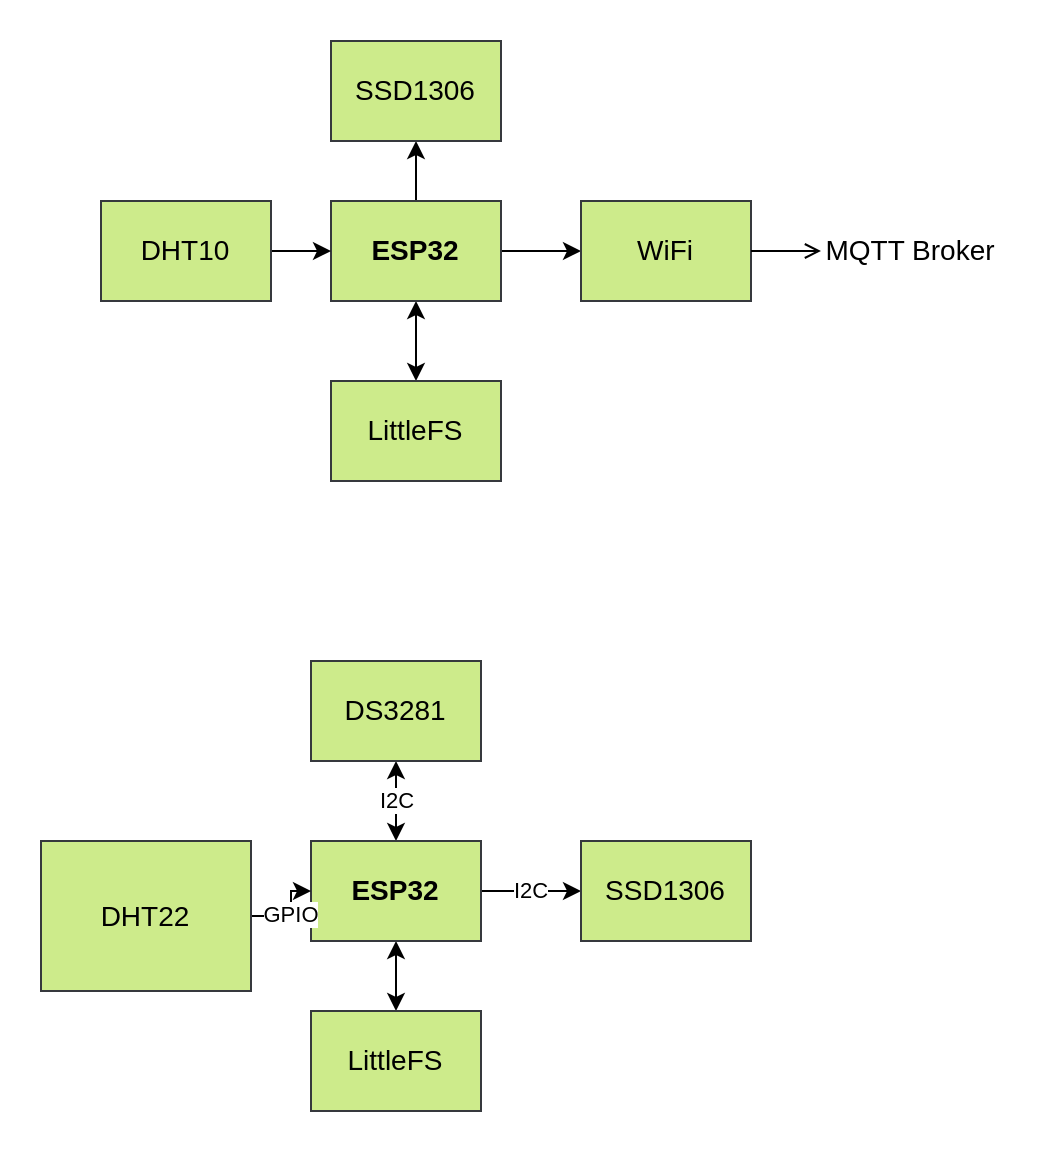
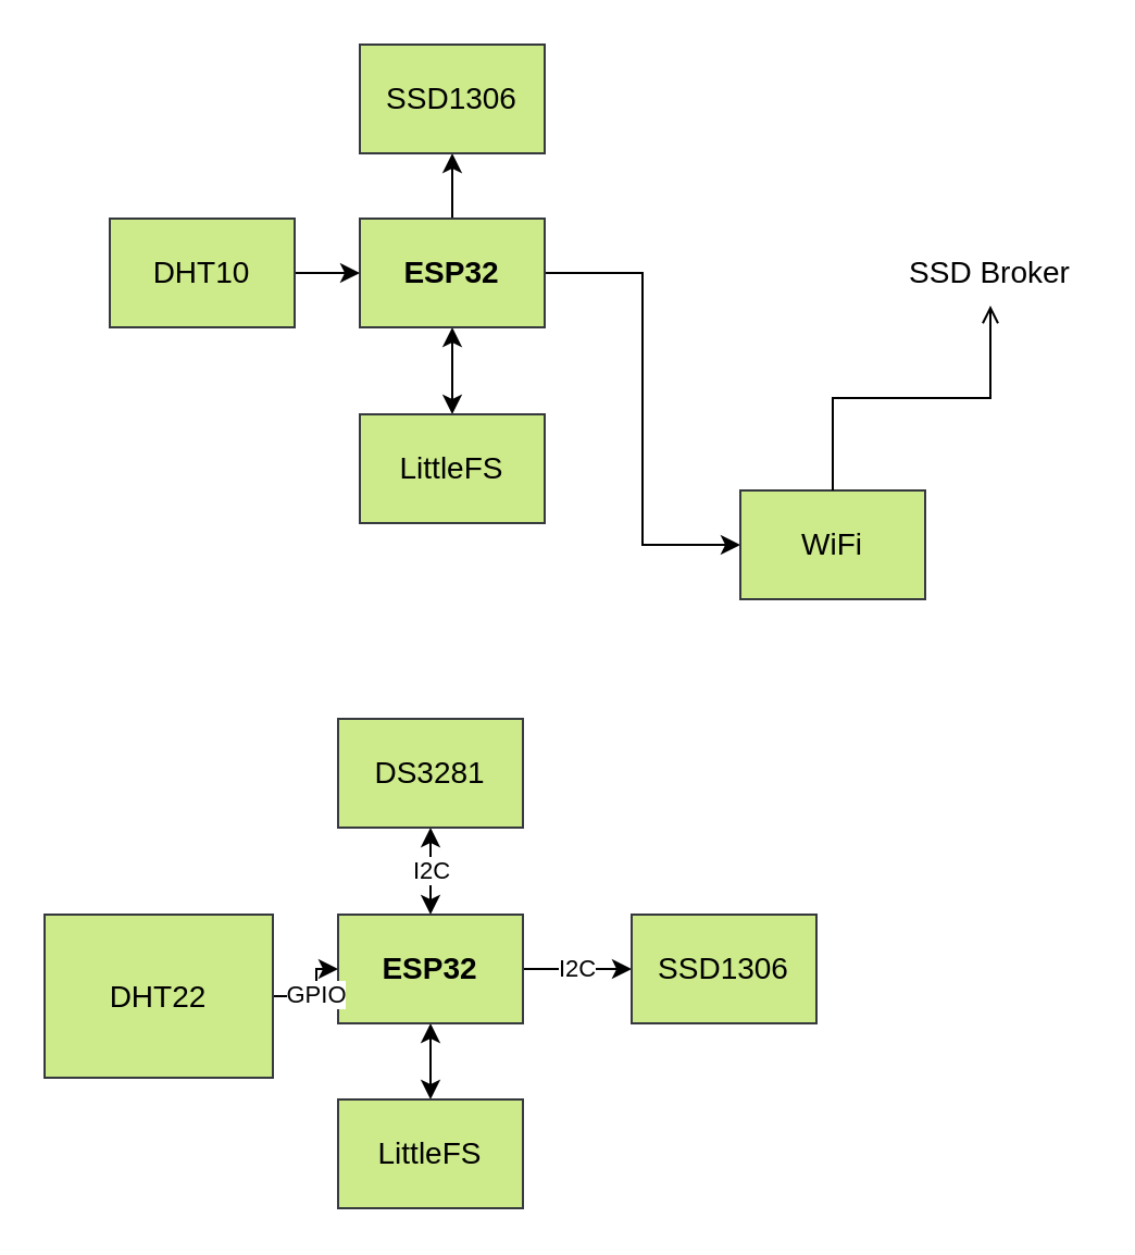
  <mxCell id="0" />
  <mxCell id="1" parent="0" />
  <mxCell id="2" style="edgeStyle=orthogonalEdgeStyle;rounded=0;orthogonalLoop=1;jettySize=auto;html=1;entryX=0.5;entryY=0;entryDx=0;entryDy=0;startArrow=classic;startFill=1;" parent="1" source="5" target="8" edge="1"><mxGeometry relative="1" as="geometry" /></mxCell>
  <mxCell id="3" style="edgeStyle=orthogonalEdgeStyle;rounded=0;orthogonalLoop=1;jettySize=auto;html=1;entryX=0;entryY=0.5;entryDx=0;entryDy=0;" parent="1" source="5" target="9" edge="1"><mxGeometry relative="1" as="geometry" /></mxCell>
  <mxCell id="4" style="edgeStyle=orthogonalEdgeStyle;rounded=0;orthogonalLoop=1;jettySize=auto;html=1;entryX=0.5;entryY=1;entryDx=0;entryDy=0;" parent="1" source="5" target="10" edge="1"><mxGeometry relative="1" as="geometry" /></mxCell>
  <mxCell id="5" value="ESP32" style="rounded=0;whiteSpace=wrap;html=1;fillColor=#cdeb8b;strokeColor=#36393d;fontStyle=1;fontSize=14;" parent="1" vertex="1"><mxGeometry x="165" y="100" width="85" height="50" as="geometry" /></mxCell>
  <mxCell id="6" style="edgeStyle=orthogonalEdgeStyle;rounded=0;orthogonalLoop=1;jettySize=auto;html=1;entryX=0;entryY=0.5;entryDx=0;entryDy=0;" parent="1" source="7" target="5" edge="1"><mxGeometry relative="1" as="geometry" /></mxCell>
  <mxCell id="7" value="DHT10" style="rounded=0;whiteSpace=wrap;html=1;fillColor=#cdeb8b;strokeColor=#36393d;fontStyle=0;fontSize=14;" parent="1" vertex="1"><mxGeometry x="50" y="100" width="85" height="50" as="geometry" /></mxCell>
  <mxCell id="8" value="LittleFS" style="rounded=0;whiteSpace=wrap;html=1;fillColor=#cdeb8b;strokeColor=#36393d;fontStyle=0;fontSize=14;" parent="1" vertex="1"><mxGeometry x="165" y="190" width="85" height="50" as="geometry" /></mxCell>
- <mxCell id="9" value="WiFi" style="rounded=0;whiteSpace=wrap;html=1;fillColor=#cdeb8b;strokeColor=#36393d;fontStyle=0;fontSize=14;" parent="1" vertex="1"><mxGeometry x="290" y="100" width="85" height="50" as="geometry" /></mxCell>
+ <mxCell id="9" value="WiFi" style="rounded=0;whiteSpace=wrap;html=1;fillColor=#cdeb8b;strokeColor=#36393d;fontStyle=0;fontSize=14;" parent="1" vertex="1"><mxGeometry x="340" y="225" width="85" height="50" as="geometry" /></mxCell>
  <mxCell id="10" value="SSD1306" style="rounded=0;whiteSpace=wrap;html=1;fillColor=#cdeb8b;strokeColor=#36393d;fontStyle=0;fontSize=14;" parent="1" vertex="1"><mxGeometry x="165" y="20" width="85" height="50" as="geometry" /></mxCell>
  <mxCell id="11" value="" style="edgeStyle=orthogonalEdgeStyle;rounded=0;orthogonalLoop=1;jettySize=auto;html=1;endArrow=open;" parent="1" source="9" target="12" edge="1"><mxGeometry relative="1" as="geometry"><mxPoint x="460" y="125" as="targetPoint" /><mxPoint x="375" y="125" as="sourcePoint" /></mxGeometry></mxCell>
- <mxCell id="12" value="MQTT Broker" style="text;html=1;strokeColor=none;fillColor=none;align=center;verticalAlign=middle;whiteSpace=wrap;rounded=0;fontSize=14;" parent="1" vertex="1"><mxGeometry x="410" y="110" width="90" height="30" as="geometry" /></mxCell>
+ <mxCell id="12" value="SSD Broker" style="text;html=1;strokeColor=none;fillColor=none;align=center;verticalAlign=middle;whiteSpace=wrap;rounded=0;fontSize=14;" parent="1" vertex="1"><mxGeometry x="410" y="110" width="90" height="30" as="geometry" /></mxCell>
  <mxCell id="13" style="edgeStyle=orthogonalEdgeStyle;rounded=0;orthogonalLoop=1;jettySize=auto;html=1;entryX=0.5;entryY=0;entryDx=0;entryDy=0;startArrow=classic;startFill=1;" edge="1" parent="1" source="16" target="19"><mxGeometry relative="1" as="geometry" /></mxCell>
  <mxCell id="14" value="I2C" style="edgeStyle=orthogonalEdgeStyle;rounded=0;orthogonalLoop=1;jettySize=auto;html=1;entryX=0;entryY=0.5;entryDx=0;entryDy=0;" edge="1" parent="1" source="16" target="20"><mxGeometry relative="1" as="geometry" /></mxCell>
  <mxCell id="15" value="I2C" style="edgeStyle=orthogonalEdgeStyle;rounded=0;orthogonalLoop=1;jettySize=auto;html=1;entryX=0.5;entryY=1;entryDx=0;entryDy=0;startArrow=classic;startFill=1;" edge="1" parent="1" source="16" target="21"><mxGeometry relative="1" as="geometry" /></mxCell>
  <mxCell id="16" value="ESP32" style="rounded=0;whiteSpace=wrap;html=1;fillColor=#cdeb8b;strokeColor=#36393d;fontStyle=1;fontSize=14;" vertex="1" parent="1"><mxGeometry x="155" y="420" width="85" height="50" as="geometry" /></mxCell>
  <mxCell id="17" value="GPIO" style="edgeStyle=orthogonalEdgeStyle;rounded=0;orthogonalLoop=1;jettySize=auto;html=1;entryX=0;entryY=0.5;entryDx=0;entryDy=0;" edge="1" parent="1" source="18" target="16"><mxGeometry relative="1" as="geometry" /></mxCell>
  <mxCell id="18" value="DHT22" style="rounded=0;whiteSpace=wrap;html=1;fillColor=#cdeb8b;strokeColor=#36393d;fontStyle=0;fontSize=14;" vertex="1" parent="1"><mxGeometry x="20" y="420" width="105" height="75" as="geometry" /></mxCell>
  <mxCell id="19" value="LittleFS" style="rounded=0;whiteSpace=wrap;html=1;fillColor=#cdeb8b;strokeColor=#36393d;fontStyle=0;fontSize=14;" vertex="1" parent="1"><mxGeometry x="155" y="505" width="85" height="50" as="geometry" /></mxCell>
  <mxCell id="20" value="SSD1306" style="rounded=0;whiteSpace=wrap;html=1;fillColor=#cdeb8b;strokeColor=#36393d;fontStyle=0;fontSize=14;" vertex="1" parent="1"><mxGeometry x="290" y="420" width="85" height="50" as="geometry" /></mxCell>
  <mxCell id="21" value="DS3281" style="rounded=0;whiteSpace=wrap;html=1;fillColor=#cdeb8b;strokeColor=#36393d;fontStyle=0;fontSize=14;" vertex="1" parent="1"><mxGeometry x="155" y="330" width="85" height="50" as="geometry" /></mxCell>
